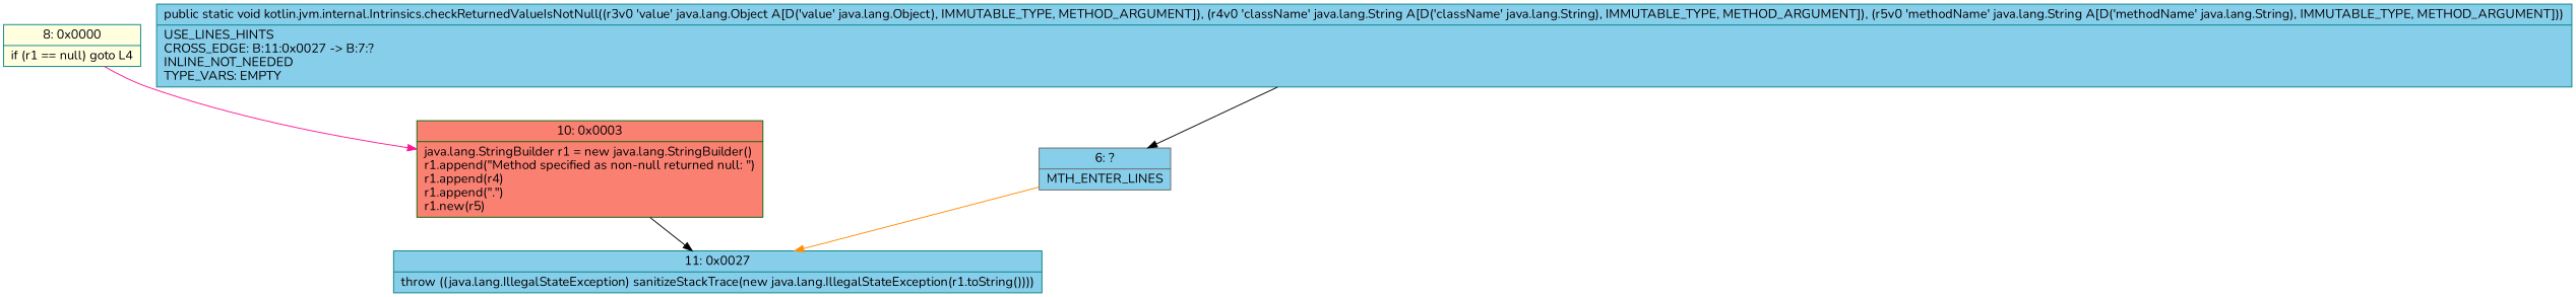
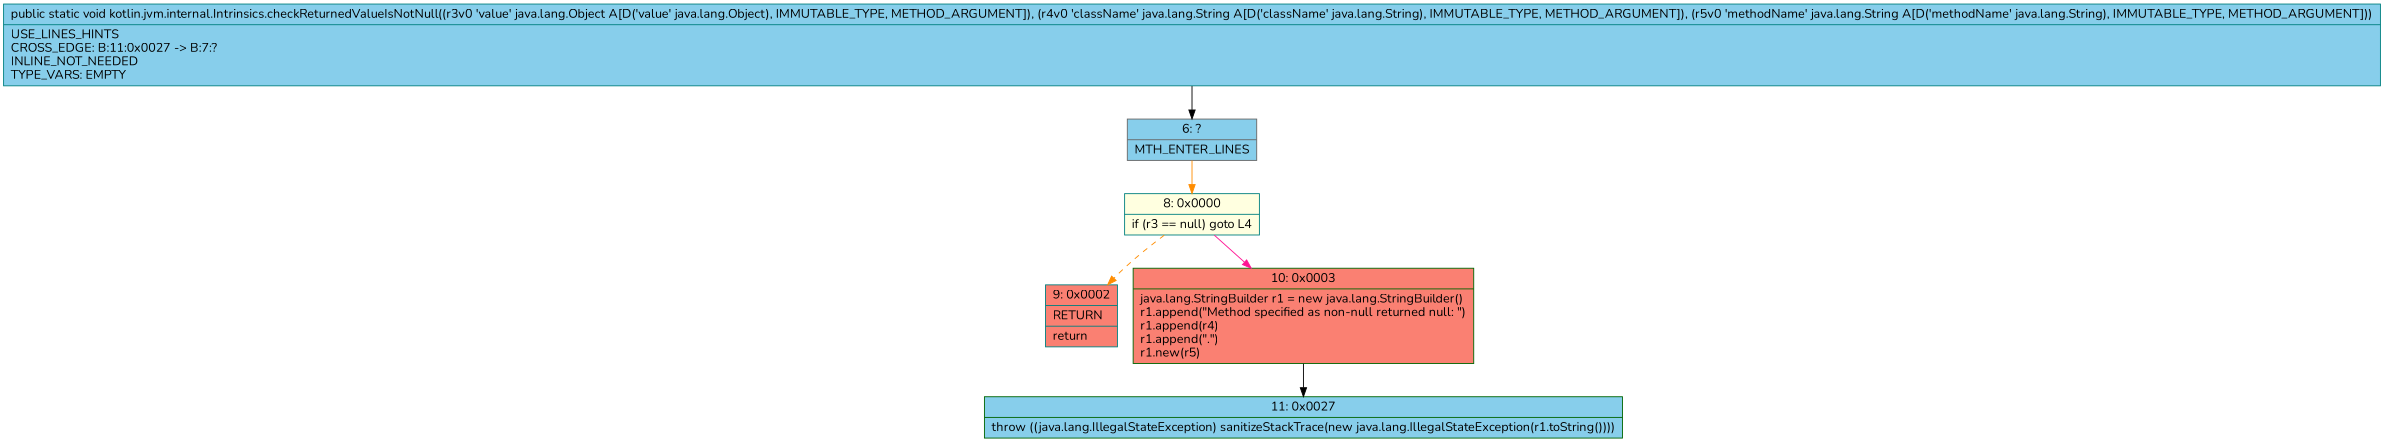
  digraph {
    fontname=Nunito
    node [color=teal fillcolor=skyblue fontname=Nunito shape=record style=filled]
    edge [color=darkorange fontname=Nunito]
    n1 [color=gray40 label="{6\:\ ?|MTH_ENTER_LINES\l}"]
-   n2 [fillcolor=lightyellow label="{8\:\ 0x0000|if (r1 == null) goto L4\l}"]
+   n2 [fillcolor=lightyellow label="{8\:\ 0x0000|if (r3 == null) goto L4\l}"]
+   n3 [fillcolor=salmon label="{9\:\ 0x0002|RETURN\l|return\l}"]
    n4 [color=darkgreen fillcolor=salmon label="{10\:\ 0x0003|java.lang.StringBuilder r1 = new java.lang.StringBuilder()\lr1.append(\"Method specified as non\-null returned null: \")\lr1.append(r4)\lr1.append(\".\")\lr1.new(r5)\l}"]
-   n5 [label="{11\:\ 0x0027|throw ((java.lang.IllegalStateException) sanitizeStackTrace(new java.lang.IllegalStateException(r1.toString())))\l}"]
+   n5 [color=darkgreen label="{11\:\ 0x0027|throw ((java.lang.IllegalStateException) sanitizeStackTrace(new java.lang.IllegalStateException(r1.toString())))\l}"]
    n6 [label="{public static void kotlin.jvm.internal.Intrinsics.checkReturnedValueIsNotNull((r3v0 'value' java.lang.Object A[D('value' java.lang.Object), IMMUTABLE_TYPE, METHOD_ARGUMENT]), (r4v0 'className' java.lang.String A[D('className' java.lang.String), IMMUTABLE_TYPE, METHOD_ARGUMENT]), (r5v0 'methodName' java.lang.String A[D('methodName' java.lang.String), IMMUTABLE_TYPE, METHOD_ARGUMENT]))  | USE_LINES_HINTS\lCROSS_EDGE: B:11:0x0027 \-\> B:7:?\lINLINE_NOT_NEEDED\lTYPE_VARS: EMPTY\l}"]
-   n1 -> n5
+   n1 -> n2
+   n2 -> n3 [style=dashed]
    n2 -> n4 [color=deeppink]
    n4 -> n5 [color=black]
    n6 -> n1 [color=black]
  }
